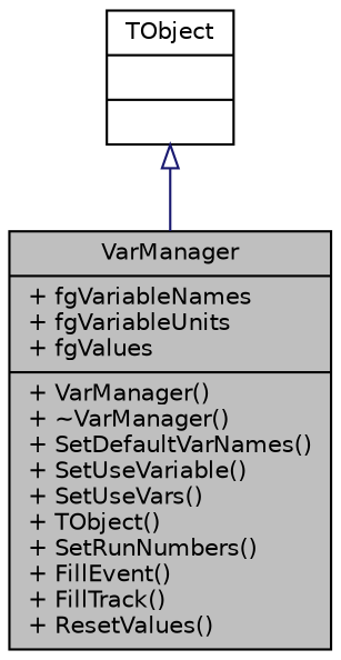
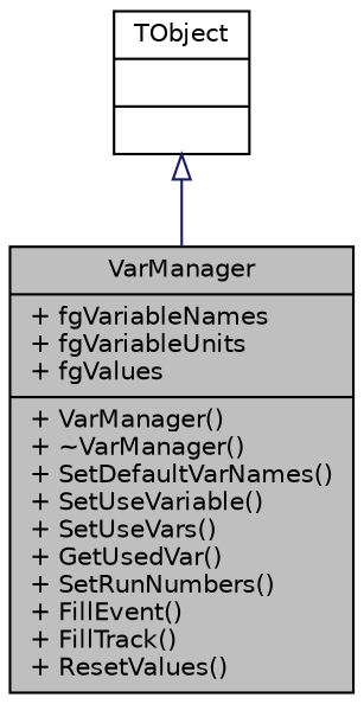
  digraph {
    node [color=black fontname=Helvetica fontsize=10 shape=record]
-   n1 [fillcolor=grey75 fontcolor=black height=0.2 label="{VarManager\n|+ fgVariableNames\l+ fgVariableUnits\l+ fgValues\l|+ VarManager()\l+ ~VarManager()\l+ SetDefaultVarNames()\l+ SetUseVariable()\l+ SetUseVars()\l+ TObject()\l+ SetRunNumbers()\l+ FillEvent()\l+ FillTrack()\l+ ResetValues()\l}" style=filled width=0.4]
+   n1 [fillcolor=grey75 fontcolor=black height=0.2 label="{VarManager\n|+ fgVariableNames\l+ fgVariableUnits\l+ fgValues\l|+ VarManager()\l+ ~VarManager()\l+ SetDefaultVarNames()\l+ SetUseVariable()\l+ SetUseVars()\l+ GetUsedVar()\l+ SetRunNumbers()\l+ FillEvent()\l+ FillTrack()\l+ ResetValues()\l}" style=filled width=0.4]
    n2 [height=0.2 label="{TObject\n||}" width=0.4]
    n2 -> n1 [arrowtail=onormal color=midnightblue dir=back fontname=Helvetica fontsize=10 labelfontname=Helvetica labelfontsize=10 style=solid]
  }
